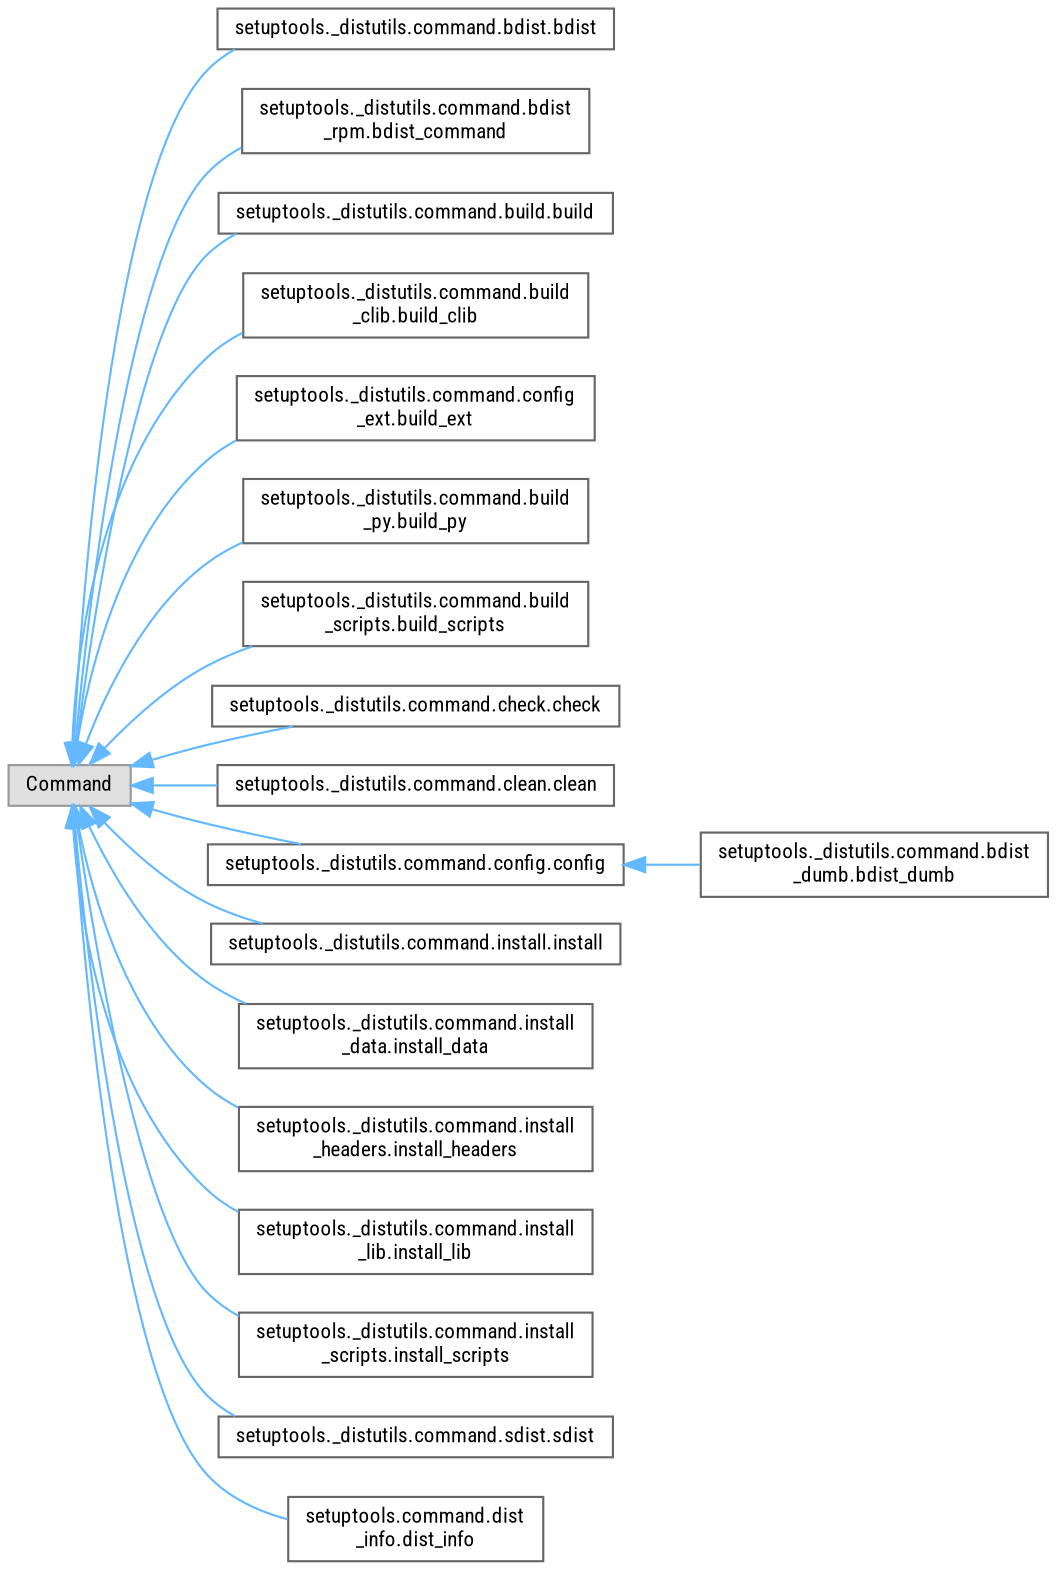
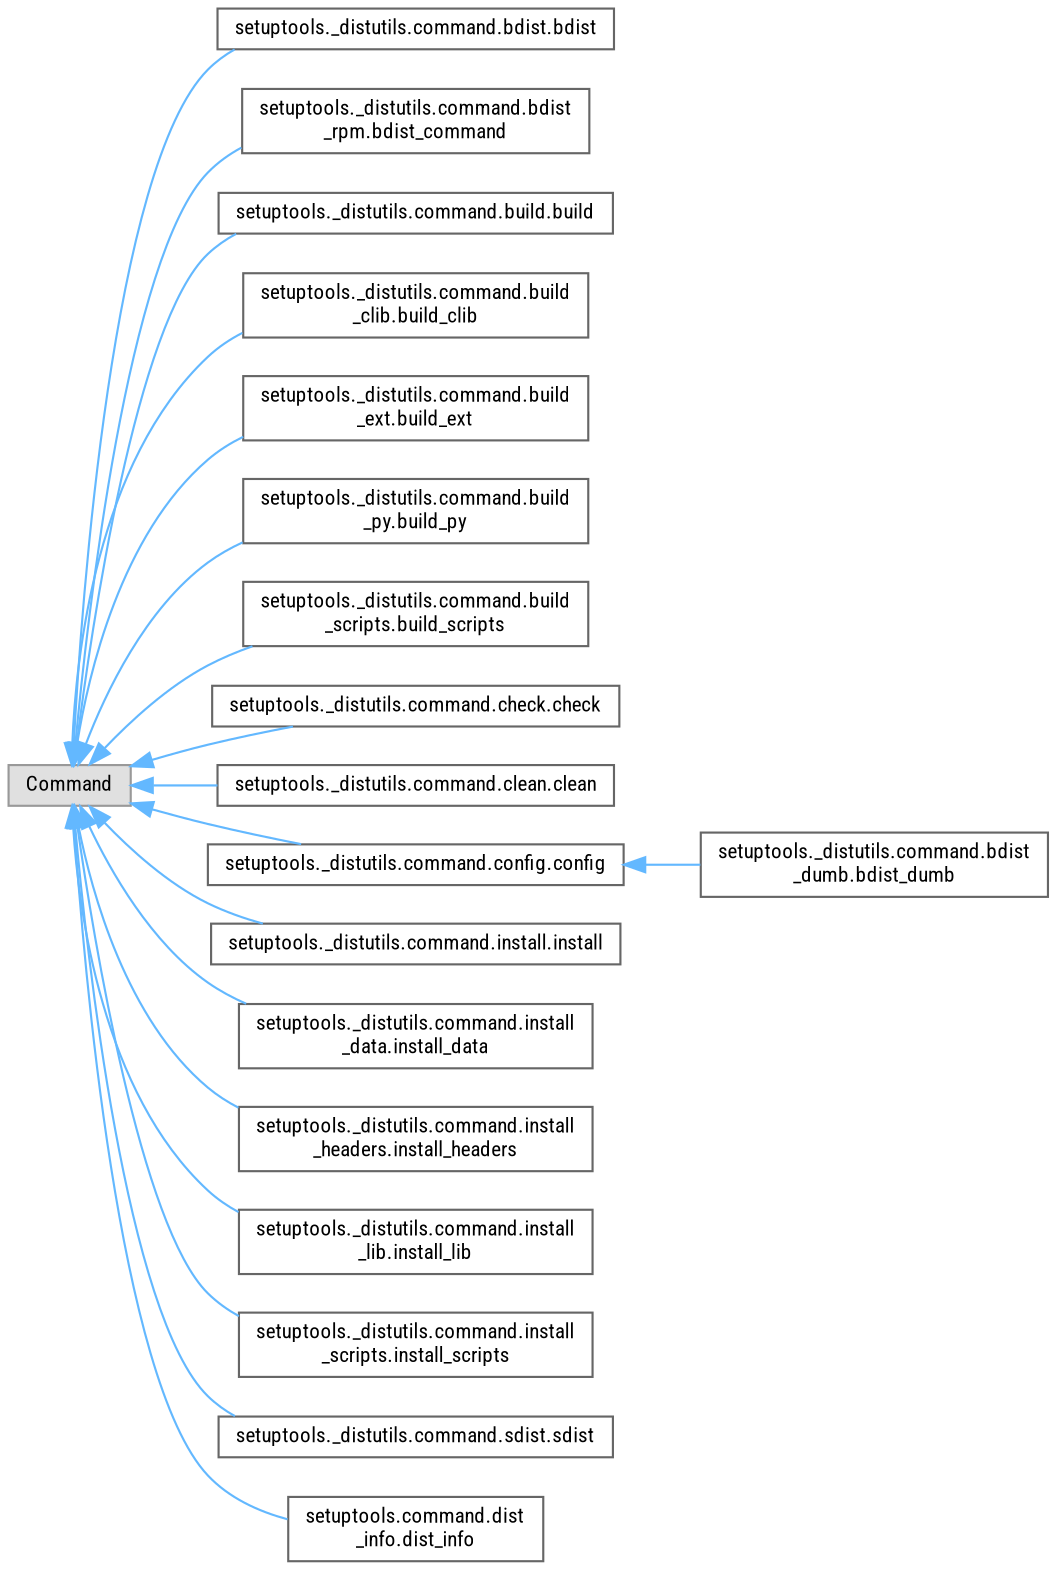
  digraph {
    fontname="Roboto Condensed"
    rankdir=LR
    node [color=grey40 fillcolor=white fontname="Roboto Condensed" fontsize=10 shape=box style=filled]
    edge [color=steelblue1 dir=back fontname="Roboto Condensed" fontsize=10 labelfontname=Helvetica labelfontsize=10 style=solid]
    n1 [color=grey60 fillcolor="#E0E0E0" height=0.2 label=Command width=0.4]
    n2 [height=0.2 label="setuptools._distutils.command.bdist.bdist" width=0.4]
    n3 [height=0.2 label="setuptools._distutils.command.bdist\l_rpm.bdist_command" width=0.4]
    n4 [height=0.2 label="setuptools._distutils.command.build.build" width=0.4]
    n5 [height=0.2 label="setuptools._distutils.command.build\l_clib.build_clib" width=0.4]
-   n6 [height=0.2 label="setuptools._distutils.command.config\l_ext.build_ext" width=0.4]
+   n6 [height=0.2 label="setuptools._distutils.command.build\l_ext.build_ext" width=0.4]
    n7 [height=0.2 label="setuptools._distutils.command.build\l_py.build_py" width=0.4]
    n8 [height=0.2 label="setuptools._distutils.command.build\l_scripts.build_scripts" width=0.4]
    n9 [height=0.2 label="setuptools._distutils.command.check.check" width=0.4]
    n10 [height=0.2 label="setuptools._distutils.command.clean.clean" width=0.4]
    n11 [height=0.2 label="setuptools._distutils.command.config.config" width=0.4]
    n12 [height=0.2 label="setuptools._distutils.command.install.install" width=0.4]
    n13 [height=0.2 label="setuptools._distutils.command.install\l_data.install_data" width=0.4]
    n14 [height=0.2 label="setuptools._distutils.command.install\l_headers.install_headers" width=0.4]
    n15 [height=0.2 label="setuptools._distutils.command.install\l_lib.install_lib" width=0.4]
    n16 [height=0.2 label="setuptools._distutils.command.install\l_scripts.install_scripts" width=0.4]
    n17 [height=0.2 label="setuptools._distutils.command.sdist.sdist" width=0.4]
    n18 [height=0.2 label="setuptools.command.dist\l_info.dist_info" width=0.4]
    n19 [height=0.2 label="setuptools._distutils.command.bdist\l_dumb.bdist_dumb" width=0.4]
    n1 -> n2
    n1 -> n3
    n1 -> n4
    n1 -> n5
    n1 -> n6
    n1 -> n7
    n1 -> n8
    n1 -> n9
    n1 -> n10
    n1 -> n11
    n1 -> n12
    n1 -> n13
    n1 -> n14
    n1 -> n15
    n1 -> n16
    n1 -> n17
    n1 -> n18
    n11 -> n19
  }
